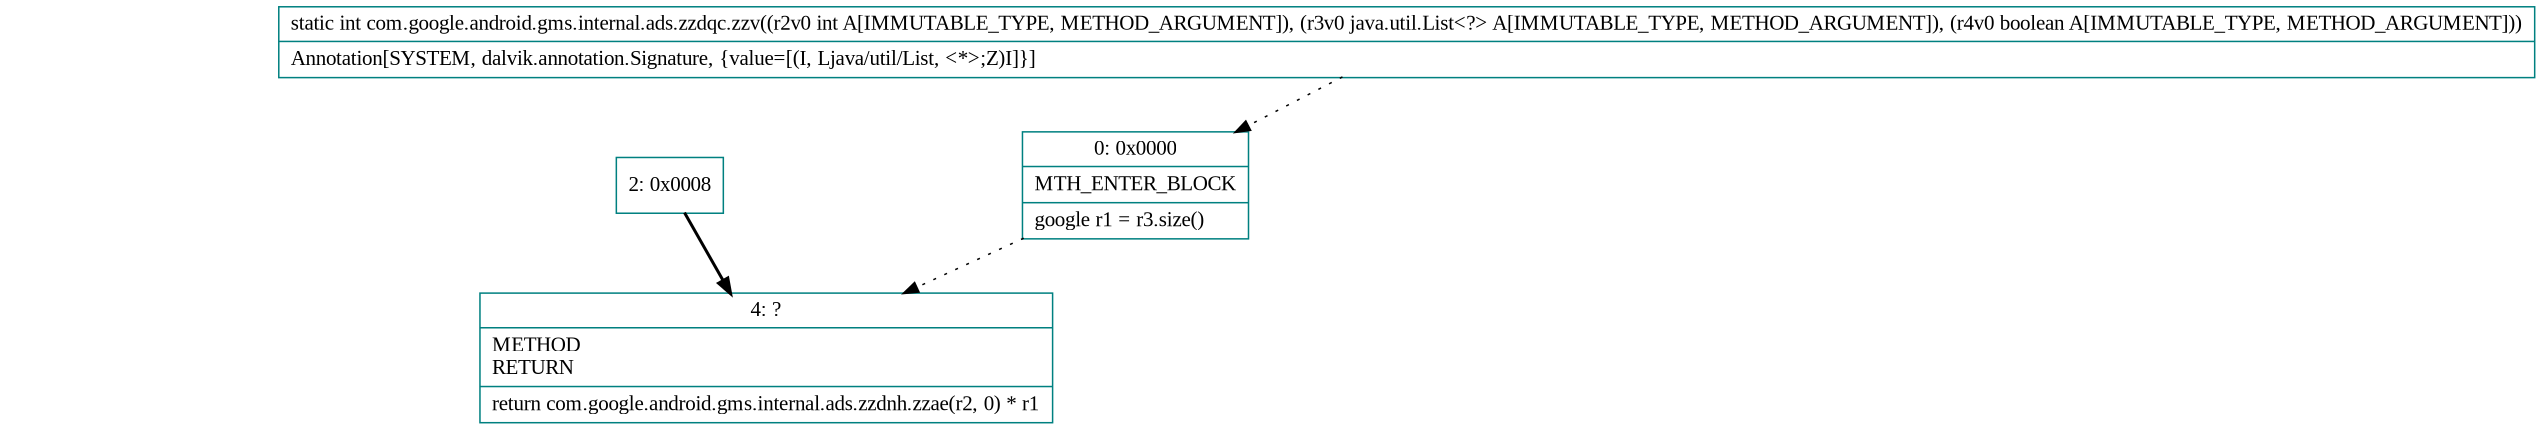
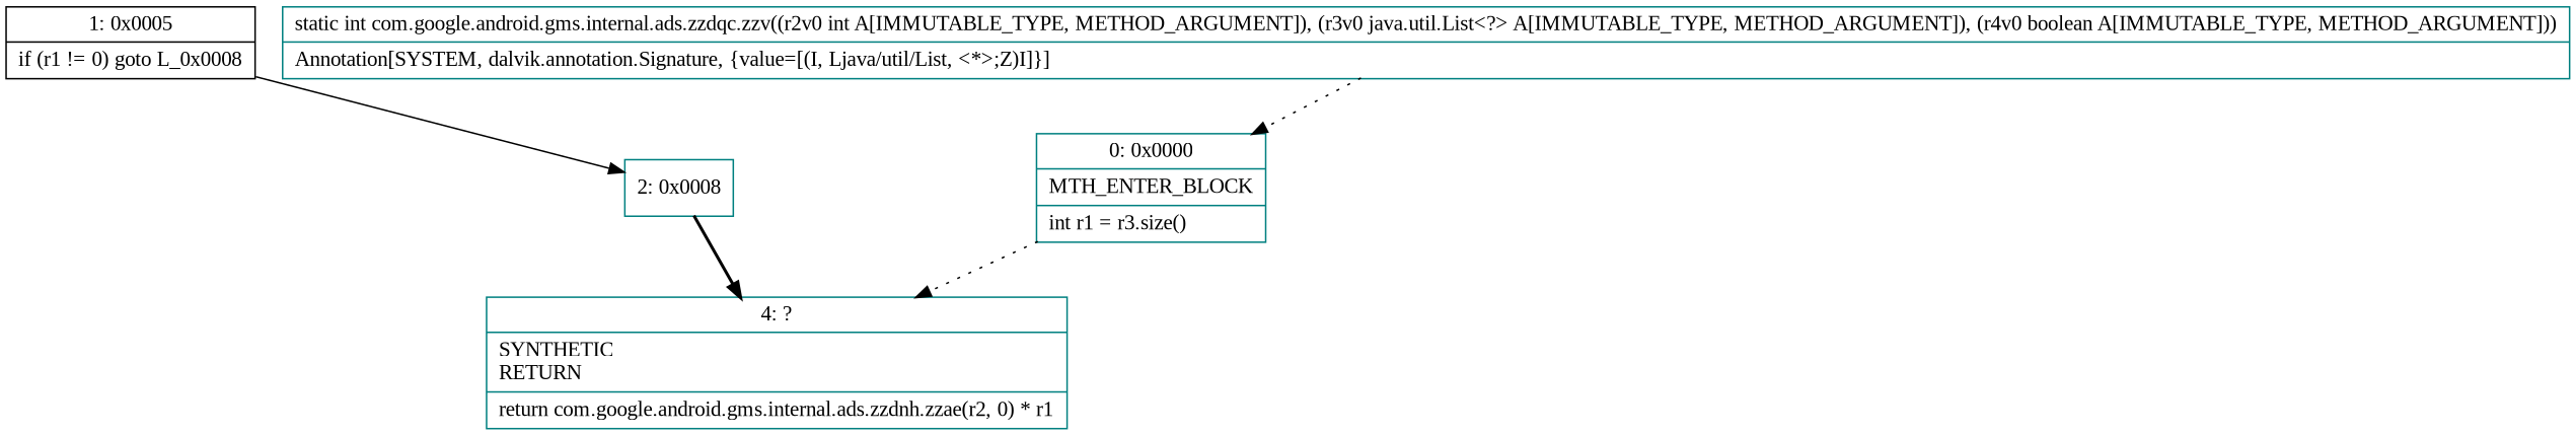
  digraph {
    fontname="Liberation Serif"
    node [color=teal fontname="Liberation Serif" shape=record]
    edge [fontname="Liberation Serif" style=dotted]
-   n1 [label="{0\:\ 0x0000|MTH_ENTER_BLOCK\l|google r1 = r3.size()\l}"]
-   n2 [label="{4\:\ ?|METHOD\lRETURN\l|return com.google.android.gms.internal.ads.zzdnh.zzae(r2, 0) * r1\l}"]
+   n1 [label="{0\:\ 0x0000|MTH_ENTER_BLOCK\l|int r1 = r3.size()\l}"]
+   n2 [label="{4\:\ ?|SYNTHETIC\lRETURN\l|return com.google.android.gms.internal.ads.zzdnh.zzae(r2, 0) * r1\l}"]
+   n3 [color=black label="{1\:\ 0x0005|if (r1 != 0) goto L_0x0008\l}"]
    n4 [label="{2\:\ 0x0008}"]
    n5 [label="{static int com.google.android.gms.internal.ads.zzdqc.zzv((r2v0 int A[IMMUTABLE_TYPE, METHOD_ARGUMENT]), (r3v0 java.util.List\<?\> A[IMMUTABLE_TYPE, METHOD_ARGUMENT]), (r4v0 boolean A[IMMUTABLE_TYPE, METHOD_ARGUMENT]))  | Annotation[SYSTEM, dalvik.annotation.Signature, \{value=[(I, Ljava\/util\/List, \<*\>;Z)I]\}]\l}"]
    n1 -> n2
+   n3 -> n4 [style=solid]
    n4 -> n2 [style=bold]
    n5 -> n1
  }
